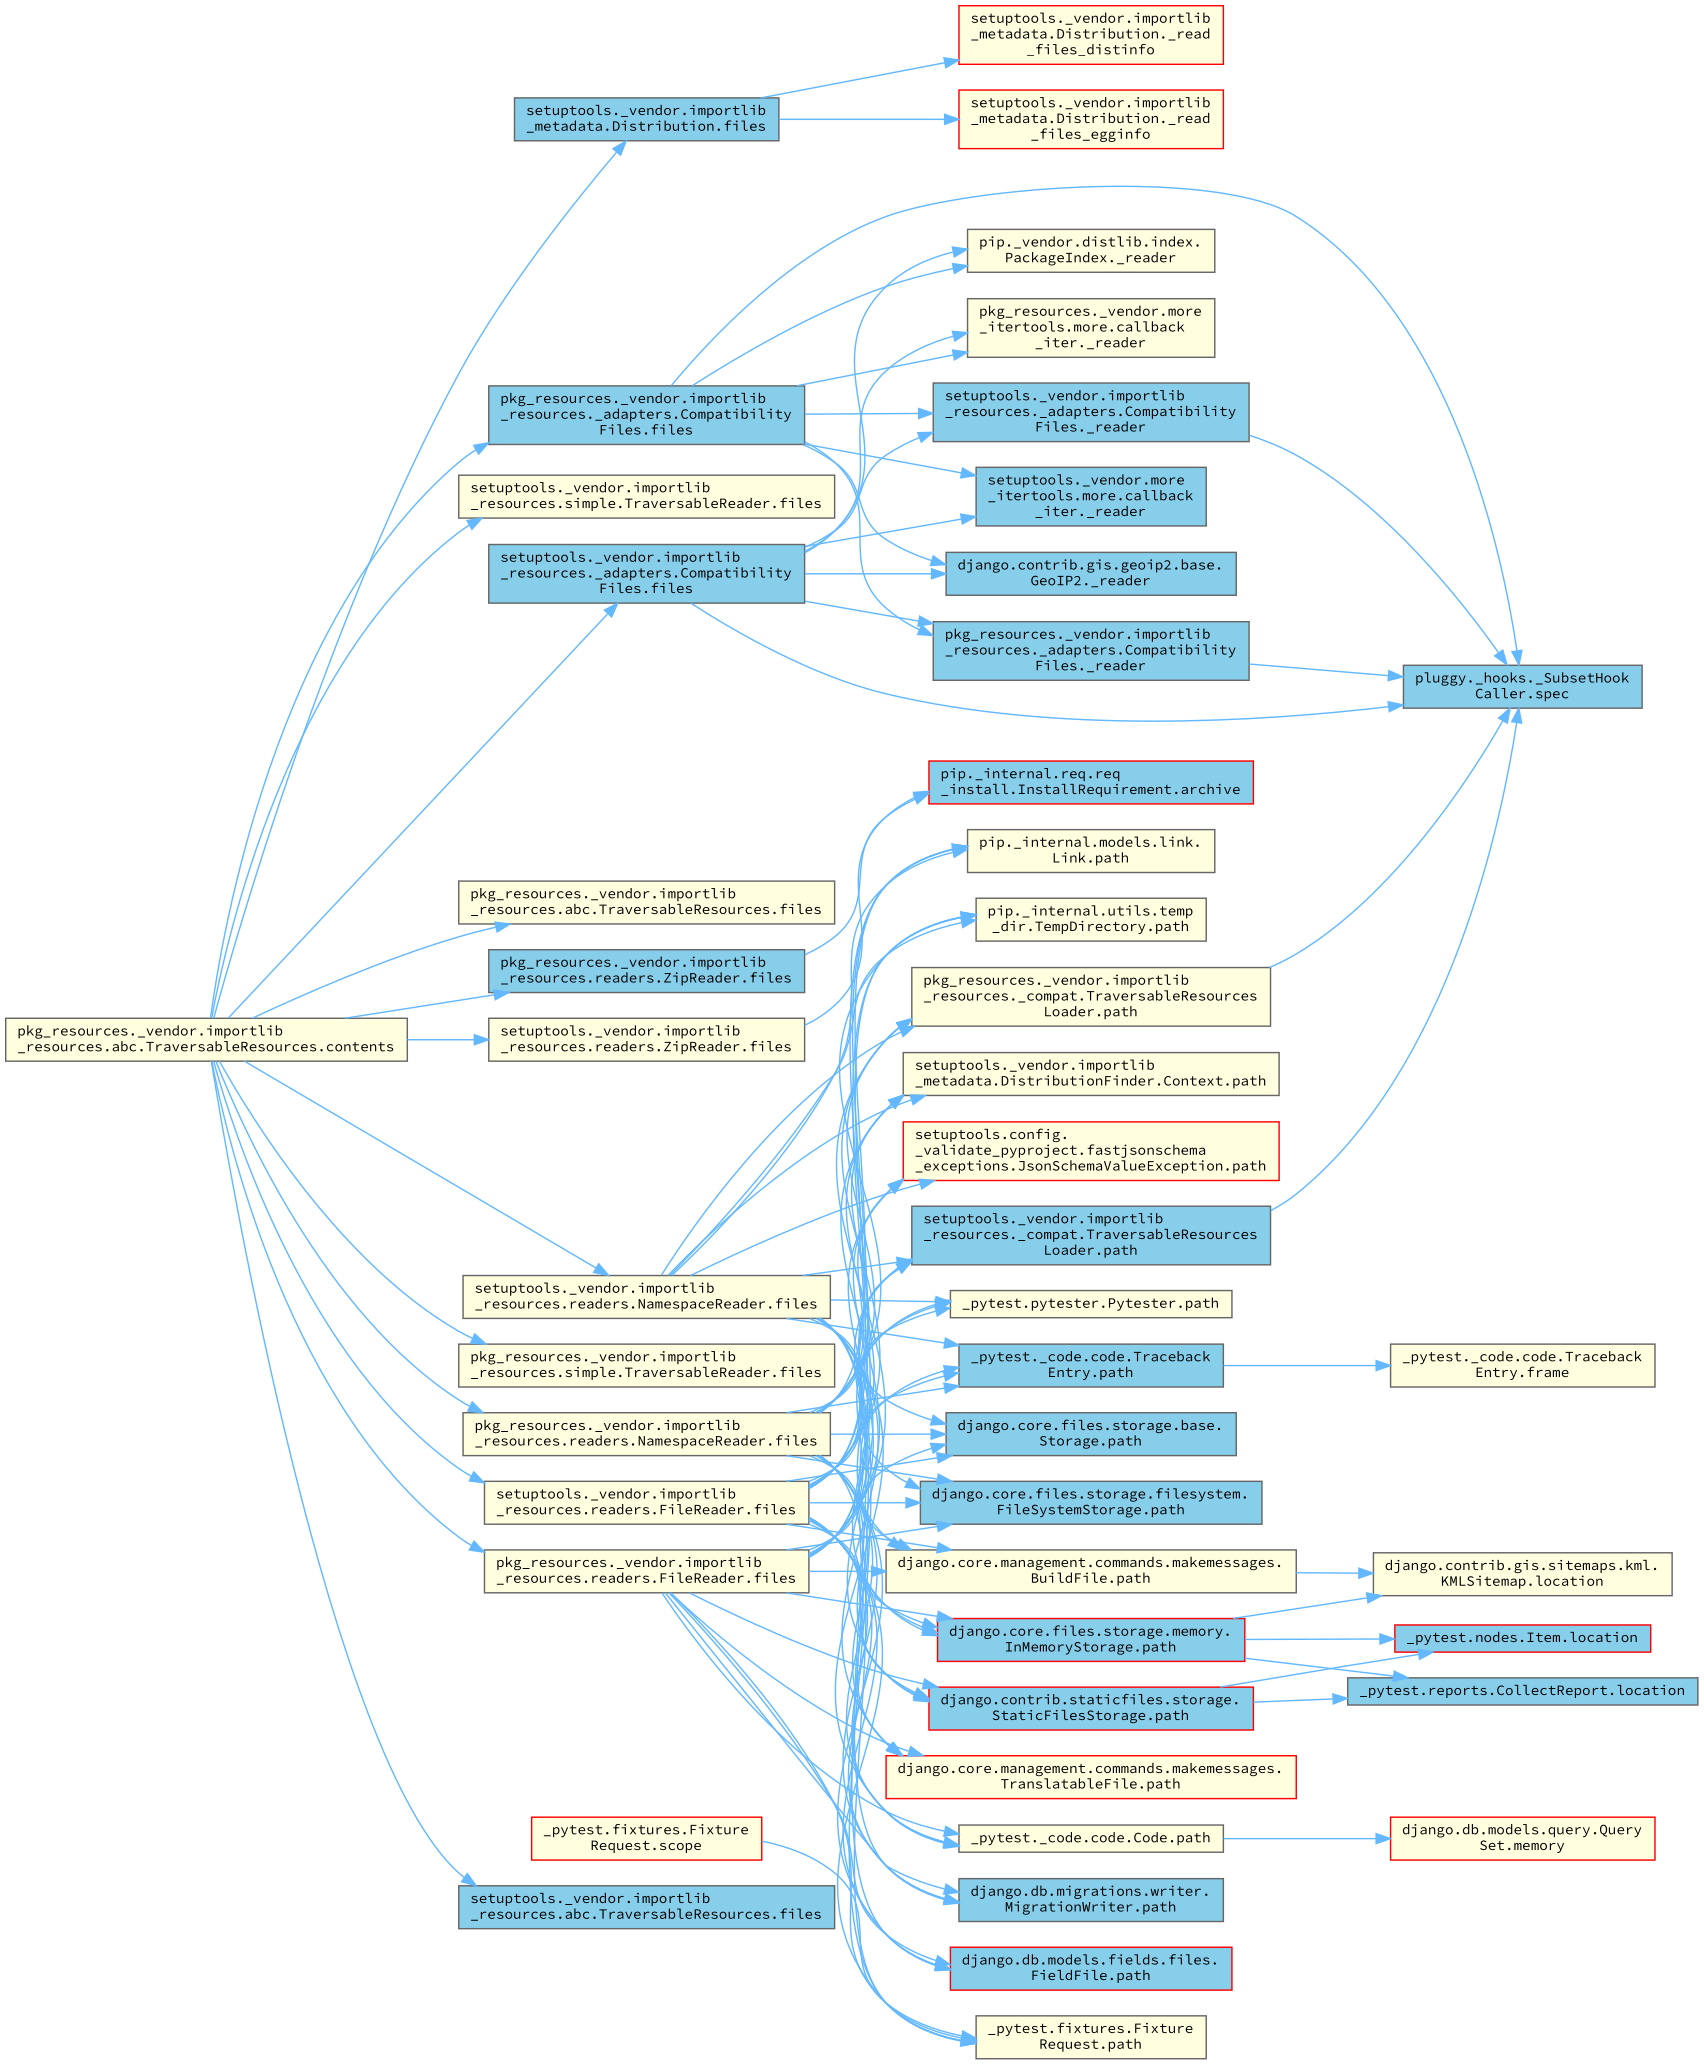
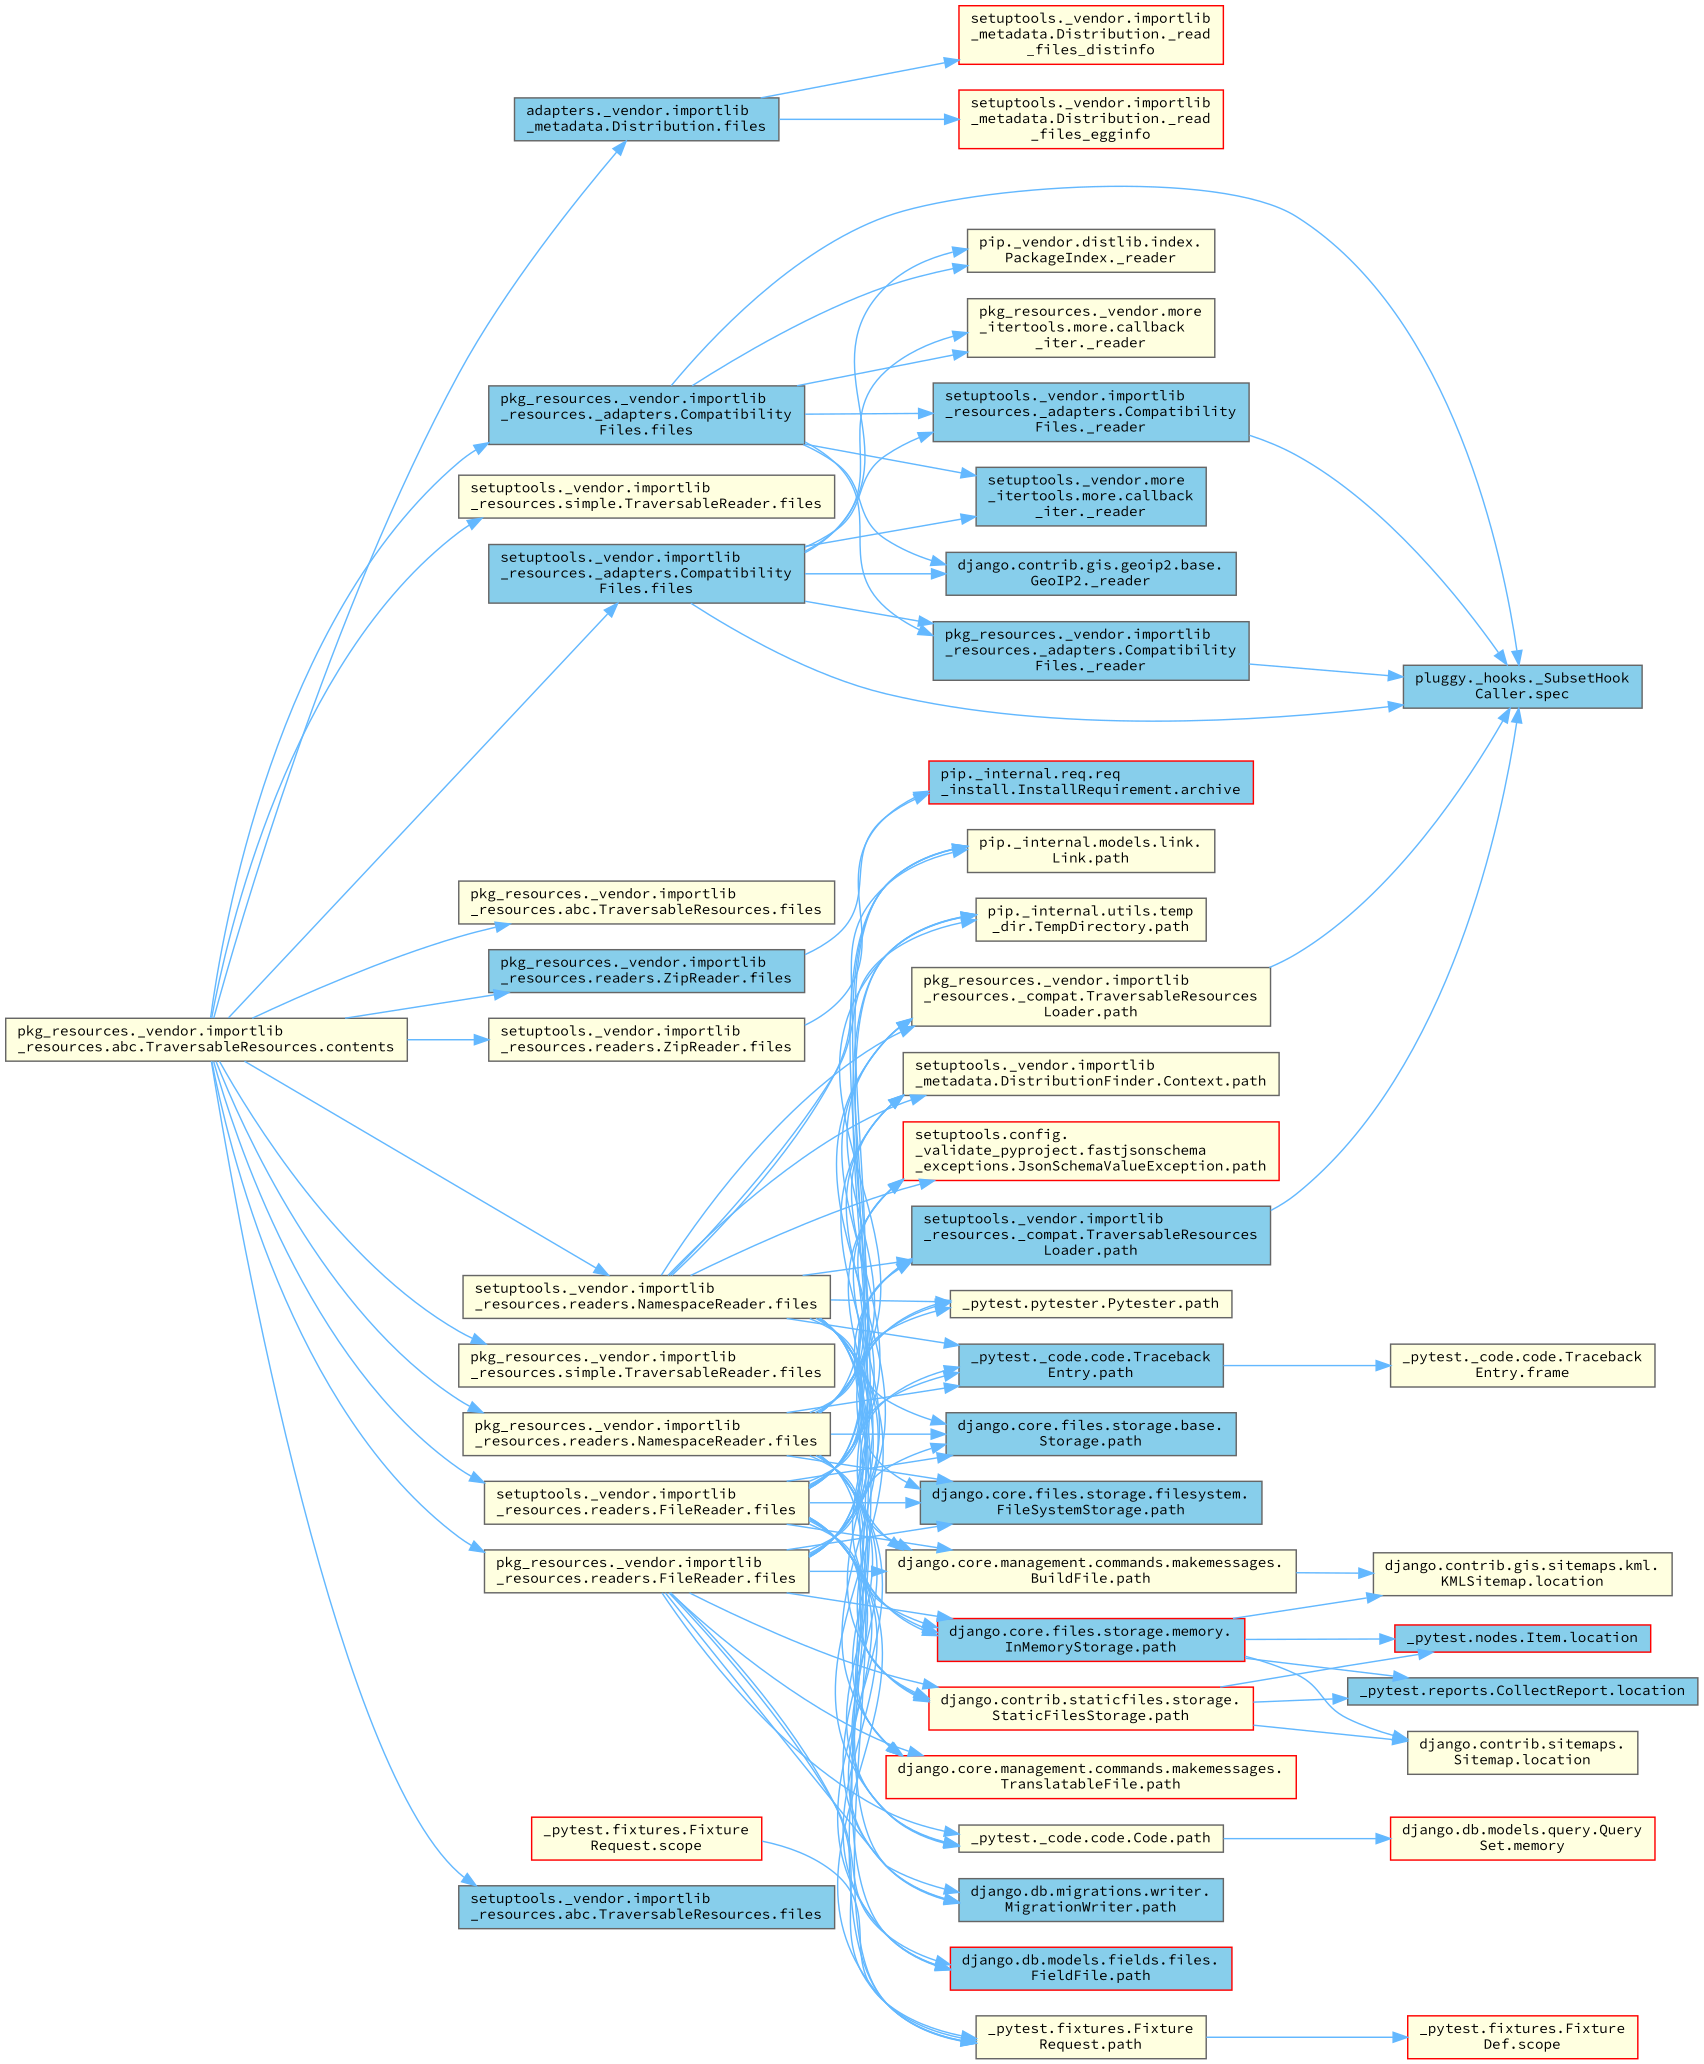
  digraph {
    fontname="Source Code Pro"
    rankdir=LR
    node [color=grey40 fillcolor=lightyellow fontname="Source Code Pro" fontsize=10 shape=box style=filled]
    edge [color=steelblue1 fontname="Source Code Pro" fontsize=10 labelfontname=Helvetica labelfontsize=10 style=solid]
    n1 [color=gray40 fontcolor=black height=0.2 label="pkg_resources._vendor.importlib\l_resources.abc.TraversableResources.contents" width=0.4]
    n2 [fillcolor=skyblue height=0.2 label="pkg_resources._vendor.importlib\l_resources._adapters.Compatibility\lFiles.files" width=0.4]
    n3 [height=0.2 label="pkg_resources._vendor.importlib\l_resources.abc.TraversableResources.files" width=0.4]
    n4 [height=0.2 label="pkg_resources._vendor.importlib\l_resources.readers.FileReader.files" width=0.4]
    n5 [height=0.2 label="pkg_resources._vendor.importlib\l_resources.readers.NamespaceReader.files" width=0.4]
    n6 [fillcolor=skyblue height=0.2 label="pkg_resources._vendor.importlib\l_resources.readers.ZipReader.files" width=0.4]
    n7 [height=0.2 label="pkg_resources._vendor.importlib\l_resources.simple.TraversableReader.files" width=0.4]
-   n8 [fillcolor=skyblue height=0.2 label="setuptools._vendor.importlib\l_metadata.Distribution.files" width=0.4]
+   n8 [fillcolor=skyblue height=0.2 label="adapters._vendor.importlib\l_metadata.Distribution.files" width=0.4]
    n9 [fillcolor=skyblue height=0.2 label="setuptools._vendor.importlib\l_resources._adapters.Compatibility\lFiles.files" width=0.4]
    n10 [fillcolor=skyblue height=0.2 label="setuptools._vendor.importlib\l_resources.abc.TraversableResources.files" width=0.4]
    n11 [height=0.2 label="setuptools._vendor.importlib\l_resources.readers.FileReader.files" width=0.4]
    n12 [height=0.2 label="setuptools._vendor.importlib\l_resources.readers.NamespaceReader.files" width=0.4]
    n13 [height=0.2 label="setuptools._vendor.importlib\l_resources.readers.ZipReader.files" width=0.4]
    n14 [height=0.2 label="setuptools._vendor.importlib\l_resources.simple.TraversableReader.files" width=0.4]
    n15 [fillcolor=skyblue height=0.2 label="django.contrib.gis.geoip2.base.\lGeoIP2._reader" width=0.4]
    n16 [height=0.2 label="pip._vendor.distlib.index.\lPackageIndex._reader" width=0.4]
    n17 [fillcolor=skyblue height=0.2 label="pkg_resources._vendor.importlib\l_resources._adapters.Compatibility\lFiles._reader" width=0.4]
    n18 [fillcolor=skyblue height=0.2 label="pluggy._hooks._SubsetHook\lCaller.spec" width=0.4]
    n19 [height=0.2 label="pkg_resources._vendor.more\l_itertools.more.callback\l_iter._reader" width=0.4]
    n20 [fillcolor=skyblue height=0.2 label="setuptools._vendor.importlib\l_resources._adapters.Compatibility\lFiles._reader" width=0.4]
    n21 [fillcolor=skyblue height=0.2 label="setuptools._vendor.more\l_itertools.more.callback\l_iter._reader" width=0.4]
    n22 [height=0.2 label="_pytest._code.code.Code.path" width=0.4]
    n23 [fillcolor=skyblue height=0.2 label="_pytest._code.code.Traceback\lEntry.path" width=0.4]
    n24 [height=0.2 label="_pytest.fixtures.Fixture\lRequest.path" width=0.4]
    n25 [height=0.2 label="_pytest.pytester.Pytester.path" width=0.4]
-   n26 [color=red fillcolor=skyblue height=0.2 label="django.contrib.staticfiles.storage.\lStaticFilesStorage.path" width=0.4]
+   n26 [color=red height=0.2 label="django.contrib.staticfiles.storage.\lStaticFilesStorage.path" width=0.4]
    n27 [fillcolor=skyblue height=0.2 label="django.core.files.storage.base.\lStorage.path" width=0.4]
    n28 [fillcolor=skyblue height=0.2 label="django.core.files.storage.filesystem.\lFileSystemStorage.path" width=0.4]
    n29 [color=red fillcolor=skyblue height=0.2 label="django.core.files.storage.memory.\lInMemoryStorage.path" width=0.4]
    n30 [height=0.2 label="django.core.management.commands.makemessages.\lBuildFile.path" width=0.4]
    n31 [color=red height=0.2 label="django.core.management.commands.makemessages.\lTranslatableFile.path" width=0.4]
    n32 [fillcolor=skyblue height=0.2 label="django.db.migrations.writer.\lMigrationWriter.path" width=0.4]
    n33 [color=red fillcolor=skyblue height=0.2 label="django.db.models.fields.files.\lFieldFile.path" width=0.4]
    n34 [height=0.2 label="pip._internal.models.link.\lLink.path" width=0.4]
    n35 [height=0.2 label="pip._internal.utils.temp\l_dir.TempDirectory.path" width=0.4]
    n36 [height=0.2 label="pkg_resources._vendor.importlib\l_resources._compat.TraversableResources\lLoader.path" width=0.4]
    n37 [height=0.2 label="setuptools._vendor.importlib\l_metadata.DistributionFinder.Context.path" width=0.4]
    n38 [fillcolor=skyblue height=0.2 label="setuptools._vendor.importlib\l_resources._compat.TraversableResources\lLoader.path" width=0.4]
    n39 [color=red height=0.2 label="setuptools.config.\l_validate_pyproject.fastjsonschema\l_exceptions.JsonSchemaValueException.path" width=0.4]
    n40 [color=red fillcolor=skyblue height=0.2 label="pip._internal.req.req\l_install.InstallRequirement.archive" width=0.4]
    n41 [color=red height=0.2 label="setuptools._vendor.importlib\l_metadata.Distribution._read\l_files_distinfo" width=0.4]
    n42 [color=red height=0.2 label="setuptools._vendor.importlib\l_metadata.Distribution._read\l_files_egginfo" width=0.4]
    n43 [color=red height=0.2 label="django.db.models.query.Query\lSet.memory" width=0.4]
    n44 [height=0.2 label="_pytest._code.code.Traceback\lEntry.frame" width=0.4]
+   n45 [color=red height=0.2 label="_pytest.fixtures.Fixture\lDef.scope" width=0.4]
    n46 [color=red fillcolor=skyblue height=0.2 label="_pytest.nodes.Item.location" width=0.4]
    n47 [fillcolor=skyblue height=0.2 label="_pytest.reports.CollectReport.location" width=0.4]
+   n48 [height=0.2 label="django.contrib.sitemaps.\lSitemap.location" width=0.4]
    n49 [height=0.2 label="django.contrib.gis.sitemaps.kml.\lKMLSitemap.location" width=0.4]
    n50 [color=red height=0.2 label="_pytest.fixtures.Fixture\lRequest.scope" width=0.4]
    n1 -> n2
    n1 -> n3
    n1 -> n4
    n1 -> n5
    n1 -> n6
    n1 -> n7
    n1 -> n8
    n1 -> n9
    n1 -> n10
    n1 -> n11
    n1 -> n12
    n1 -> n13
    n1 -> n14
    n2 -> n15
    n2 -> n16
    n2 -> n17
    n2 -> n18
    n2 -> n19
    n2 -> n20
    n2 -> n21
    n4 -> n22
    n4 -> n23
    n4 -> n24
    n4 -> n25
    n4 -> n26
    n4 -> n27
    n4 -> n28
    n4 -> n29
    n4 -> n30
    n4 -> n31
    n4 -> n32
    n4 -> n33
    n4 -> n34
    n4 -> n35
    n4 -> n36
    n4 -> n37
    n4 -> n38
    n4 -> n39
    n5 -> n22
    n5 -> n23
    n5 -> n24
    n5 -> n25
    n5 -> n26
    n5 -> n27
    n5 -> n28
    n5 -> n29
    n5 -> n30
    n5 -> n31
    n5 -> n32
    n5 -> n33
    n5 -> n34
    n5 -> n35
    n5 -> n36
    n5 -> n37
    n5 -> n38
    n5 -> n39
    n6 -> n40
    n8 -> n41
    n8 -> n42
    n9 -> n15
    n9 -> n16
    n9 -> n17
    n9 -> n18
    n9 -> n19
    n9 -> n20
    n9 -> n21
    n11 -> n22
    n11 -> n23
    n11 -> n24
    n11 -> n25
    n11 -> n26
    n11 -> n27
    n11 -> n28
    n11 -> n29
    n11 -> n30
    n11 -> n31
    n11 -> n32
    n11 -> n33
    n11 -> n34
    n11 -> n35
    n11 -> n36
    n11 -> n37
    n11 -> n38
    n11 -> n39
    n12 -> n22
    n12 -> n23
    n12 -> n24
    n12 -> n25
    n12 -> n26
    n12 -> n27
    n12 -> n28
    n12 -> n29
    n12 -> n30
    n12 -> n31
    n12 -> n32
    n12 -> n33
    n12 -> n34
    n12 -> n35
    n12 -> n36
    n12 -> n37
    n12 -> n38
    n12 -> n39
    n13 -> n40
    n17 -> n18
    n20 -> n18
    n22 -> n43
    n23 -> n44
+   n24 -> n45
    n26 -> n46
    n26 -> n47
+   n26 -> n48
    n29 -> n46
    n29 -> n47
+   n29 -> n48
    n29 -> n49
    n30 -> n49
    n36 -> n18
    n38 -> n18
    n50 -> n24
  }
